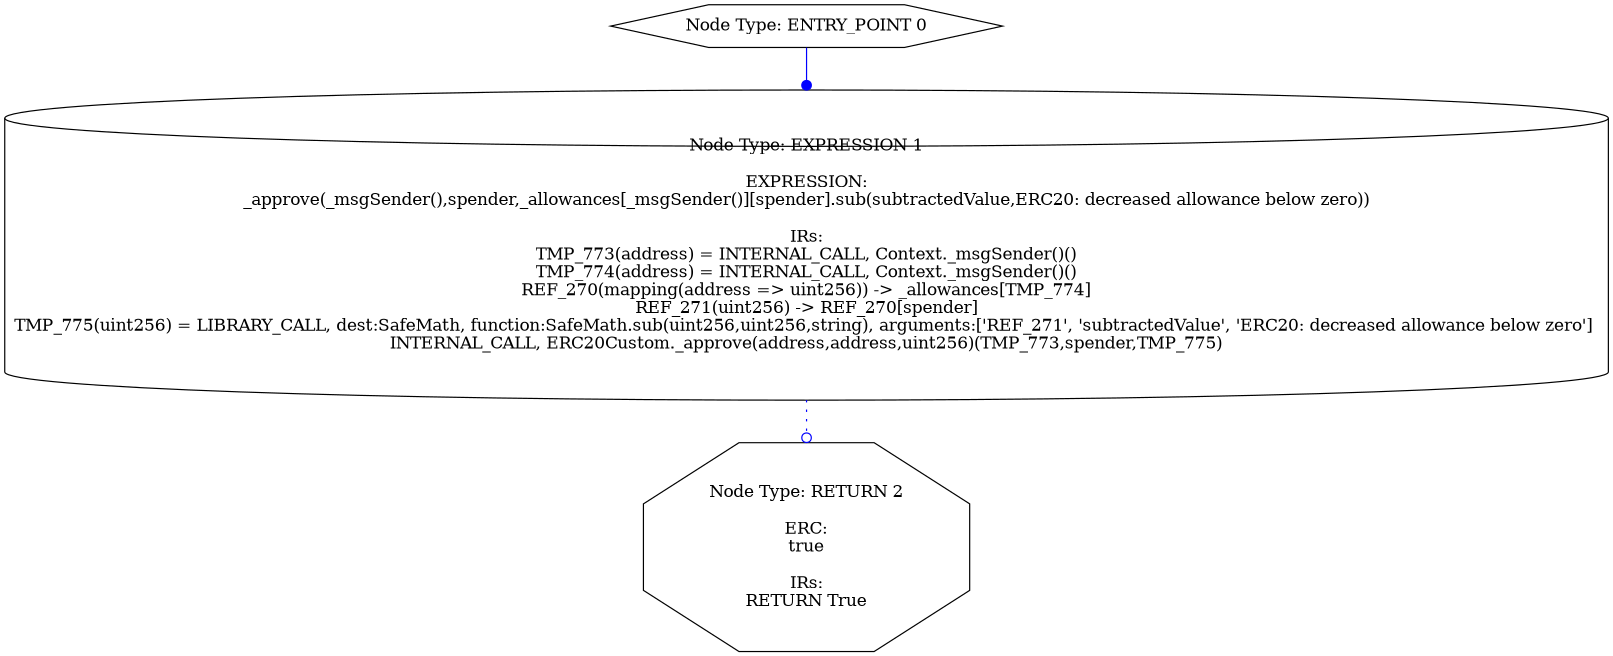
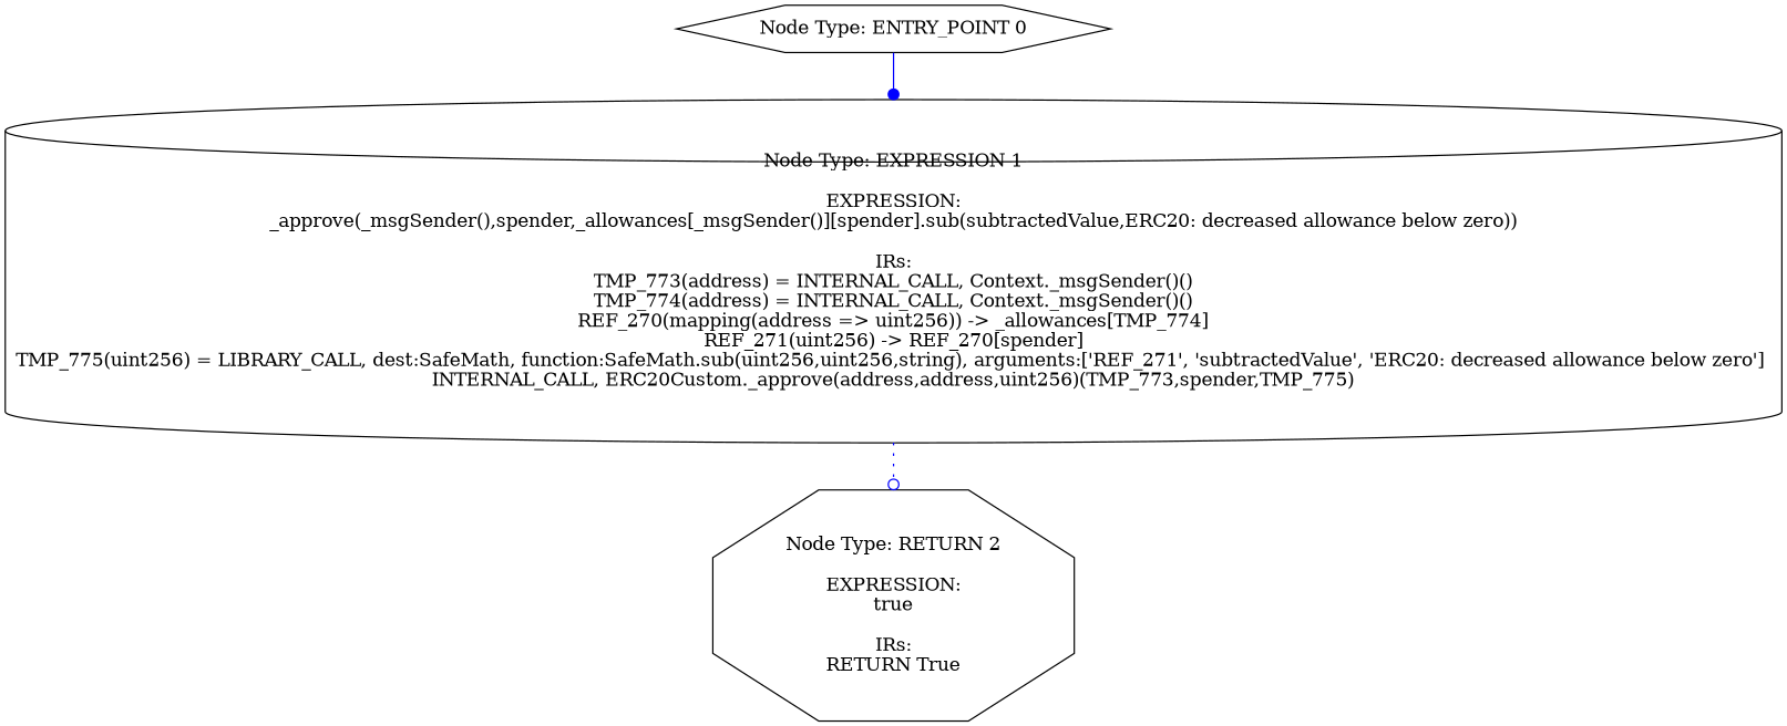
  digraph {
    edge [color=blue]
    n1 [label="Node Type: ENTRY_POINT 0\n" shape=hexagon]
    n2 [label="Node Type: EXPRESSION 1\n\nEXPRESSION:\n_approve(_msgSender(),spender,_allowances[_msgSender()][spender].sub(subtractedValue,ERC20: decreased allowance below zero))\n\nIRs:\nTMP_773(address) = INTERNAL_CALL, Context._msgSender()()\nTMP_774(address) = INTERNAL_CALL, Context._msgSender()()\nREF_270(mapping(address => uint256)) -> _allowances[TMP_774]\nREF_271(uint256) -> REF_270[spender]\nTMP_775(uint256) = LIBRARY_CALL, dest:SafeMath, function:SafeMath.sub(uint256,uint256,string), arguments:['REF_271', 'subtractedValue', 'ERC20: decreased allowance below zero'] \nINTERNAL_CALL, ERC20Custom._approve(address,address,uint256)(TMP_773,spender,TMP_775)" shape=cylinder]
-   n3 [label="Node Type: RETURN 2\n\nERC:\ntrue\n\nIRs:\nRETURN True" shape=octagon]
+   n3 [label="Node Type: RETURN 2\n\nEXPRESSION:\ntrue\n\nIRs:\nRETURN True" shape=octagon]
    n1 -> n2 [style=solid arrowhead=dot]
    n2 -> n3 [style=dotted arrowhead=odot]
  }
